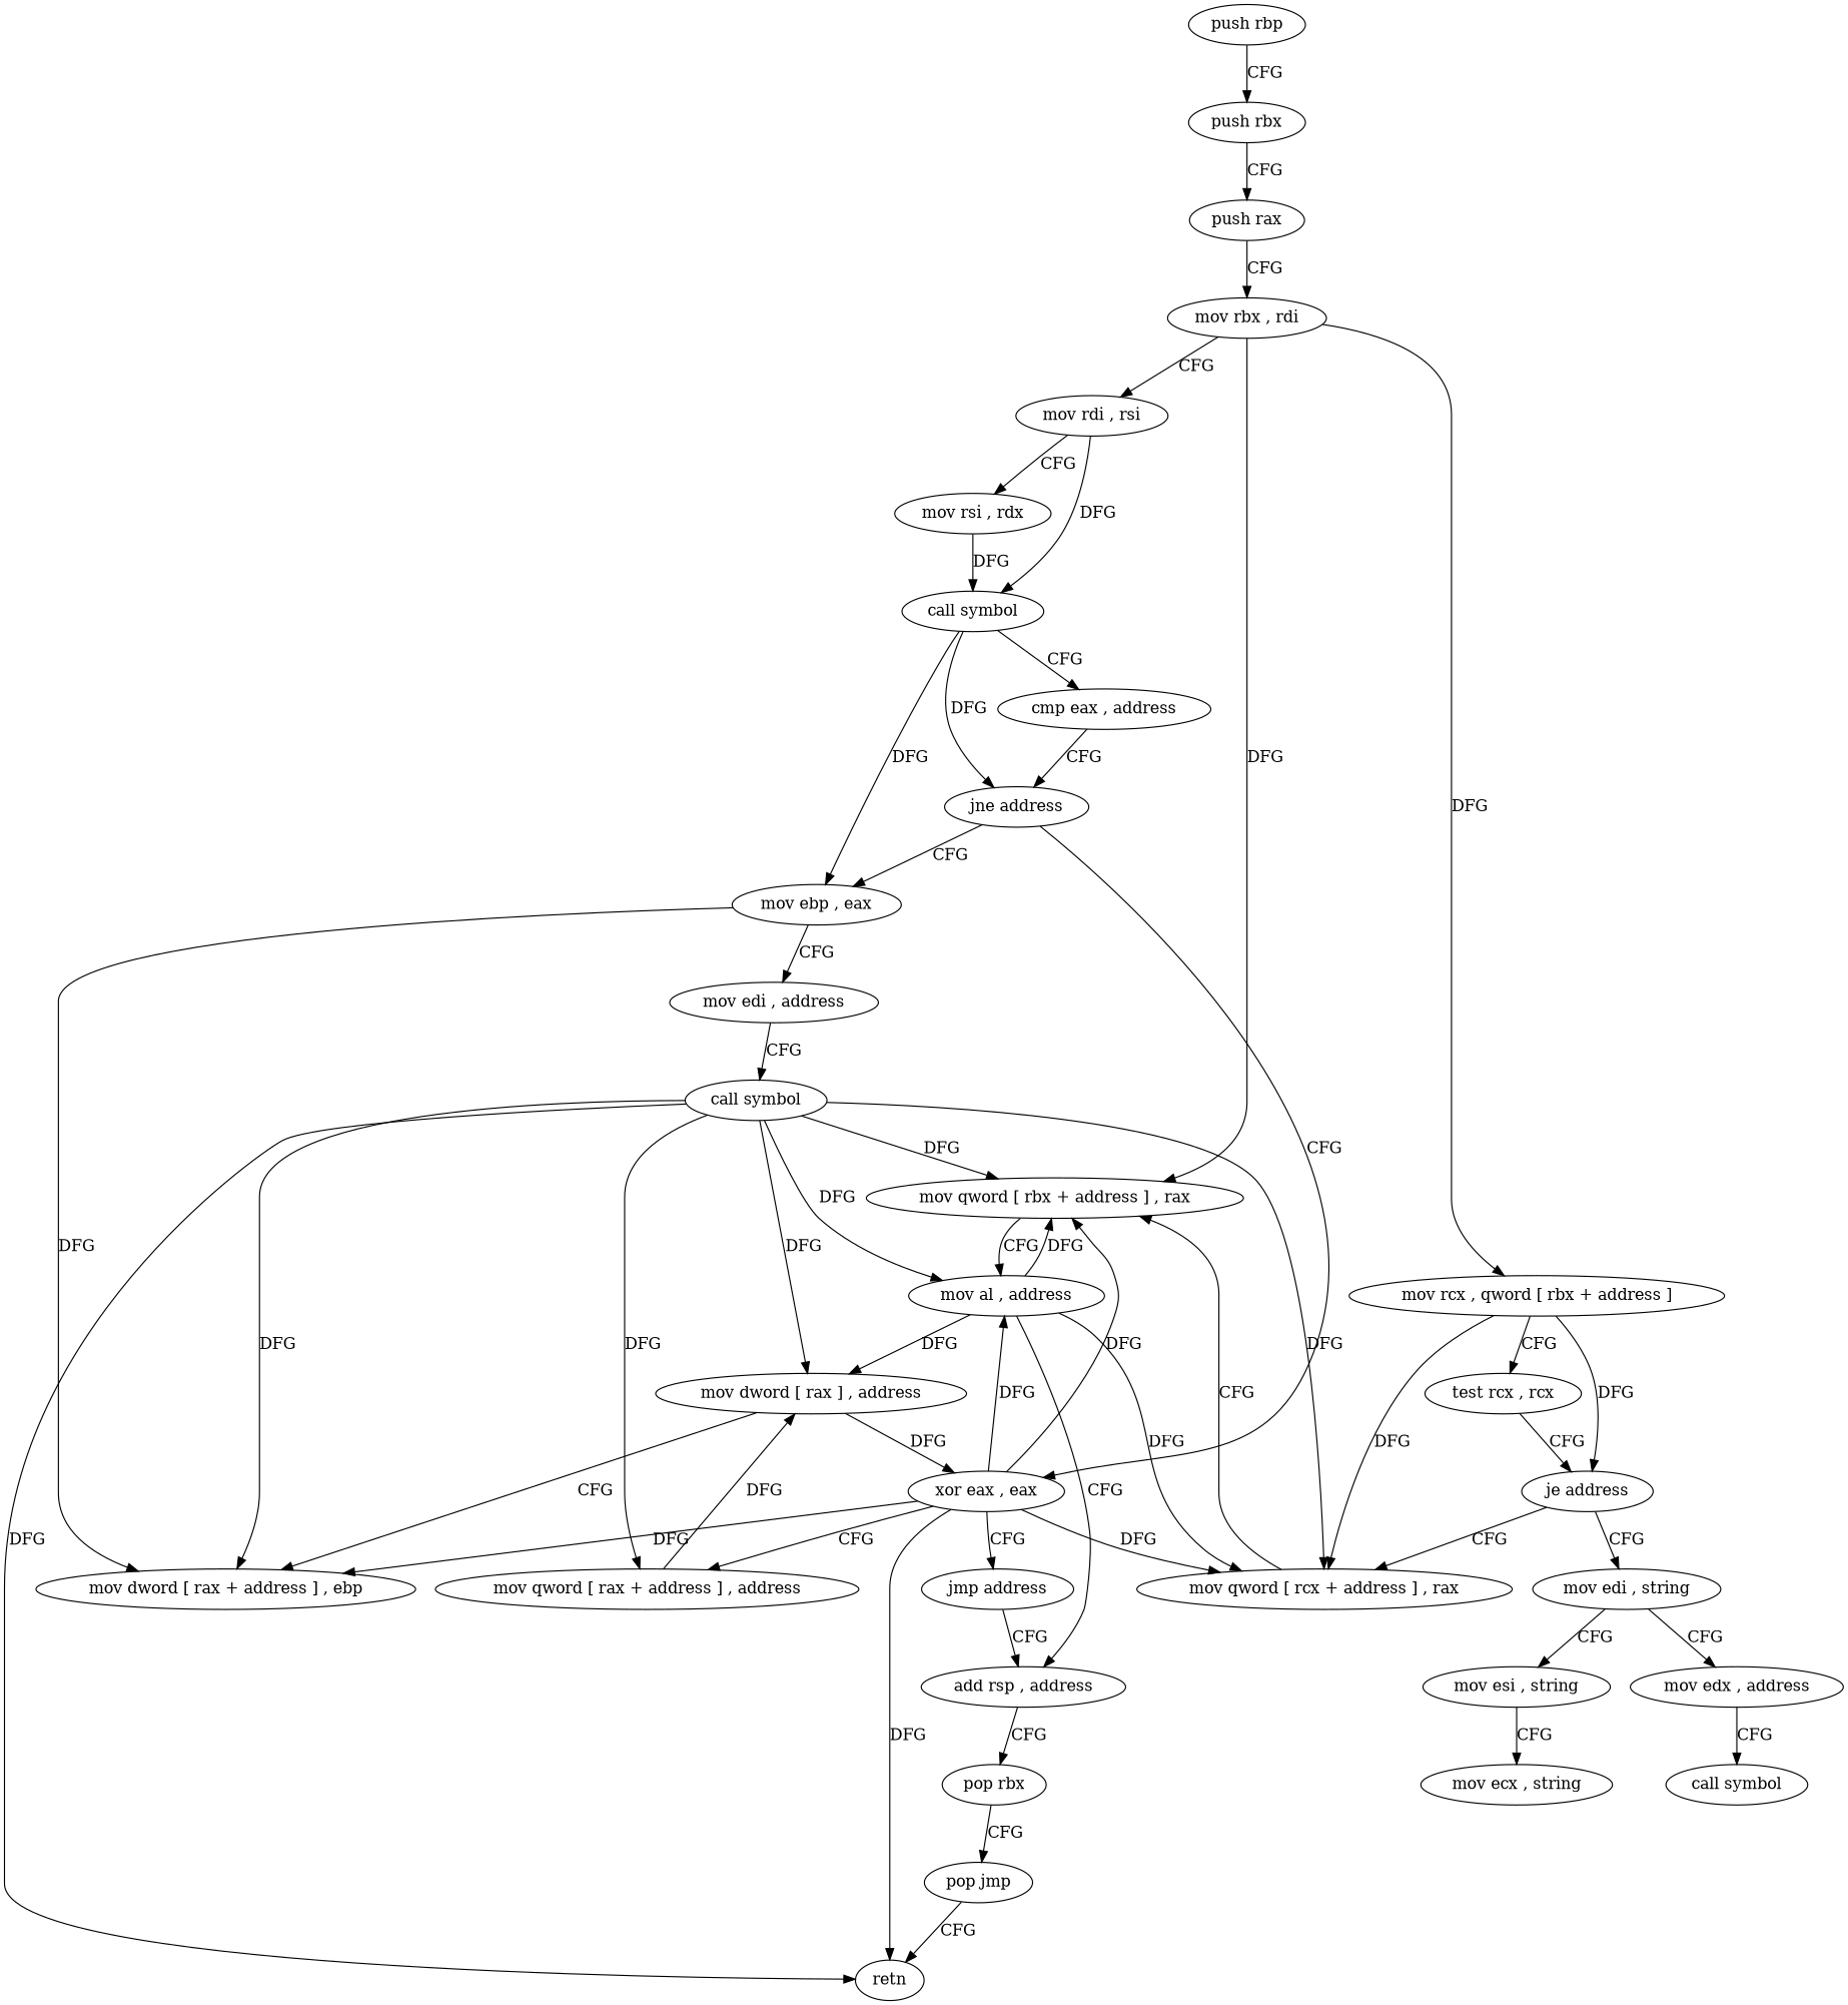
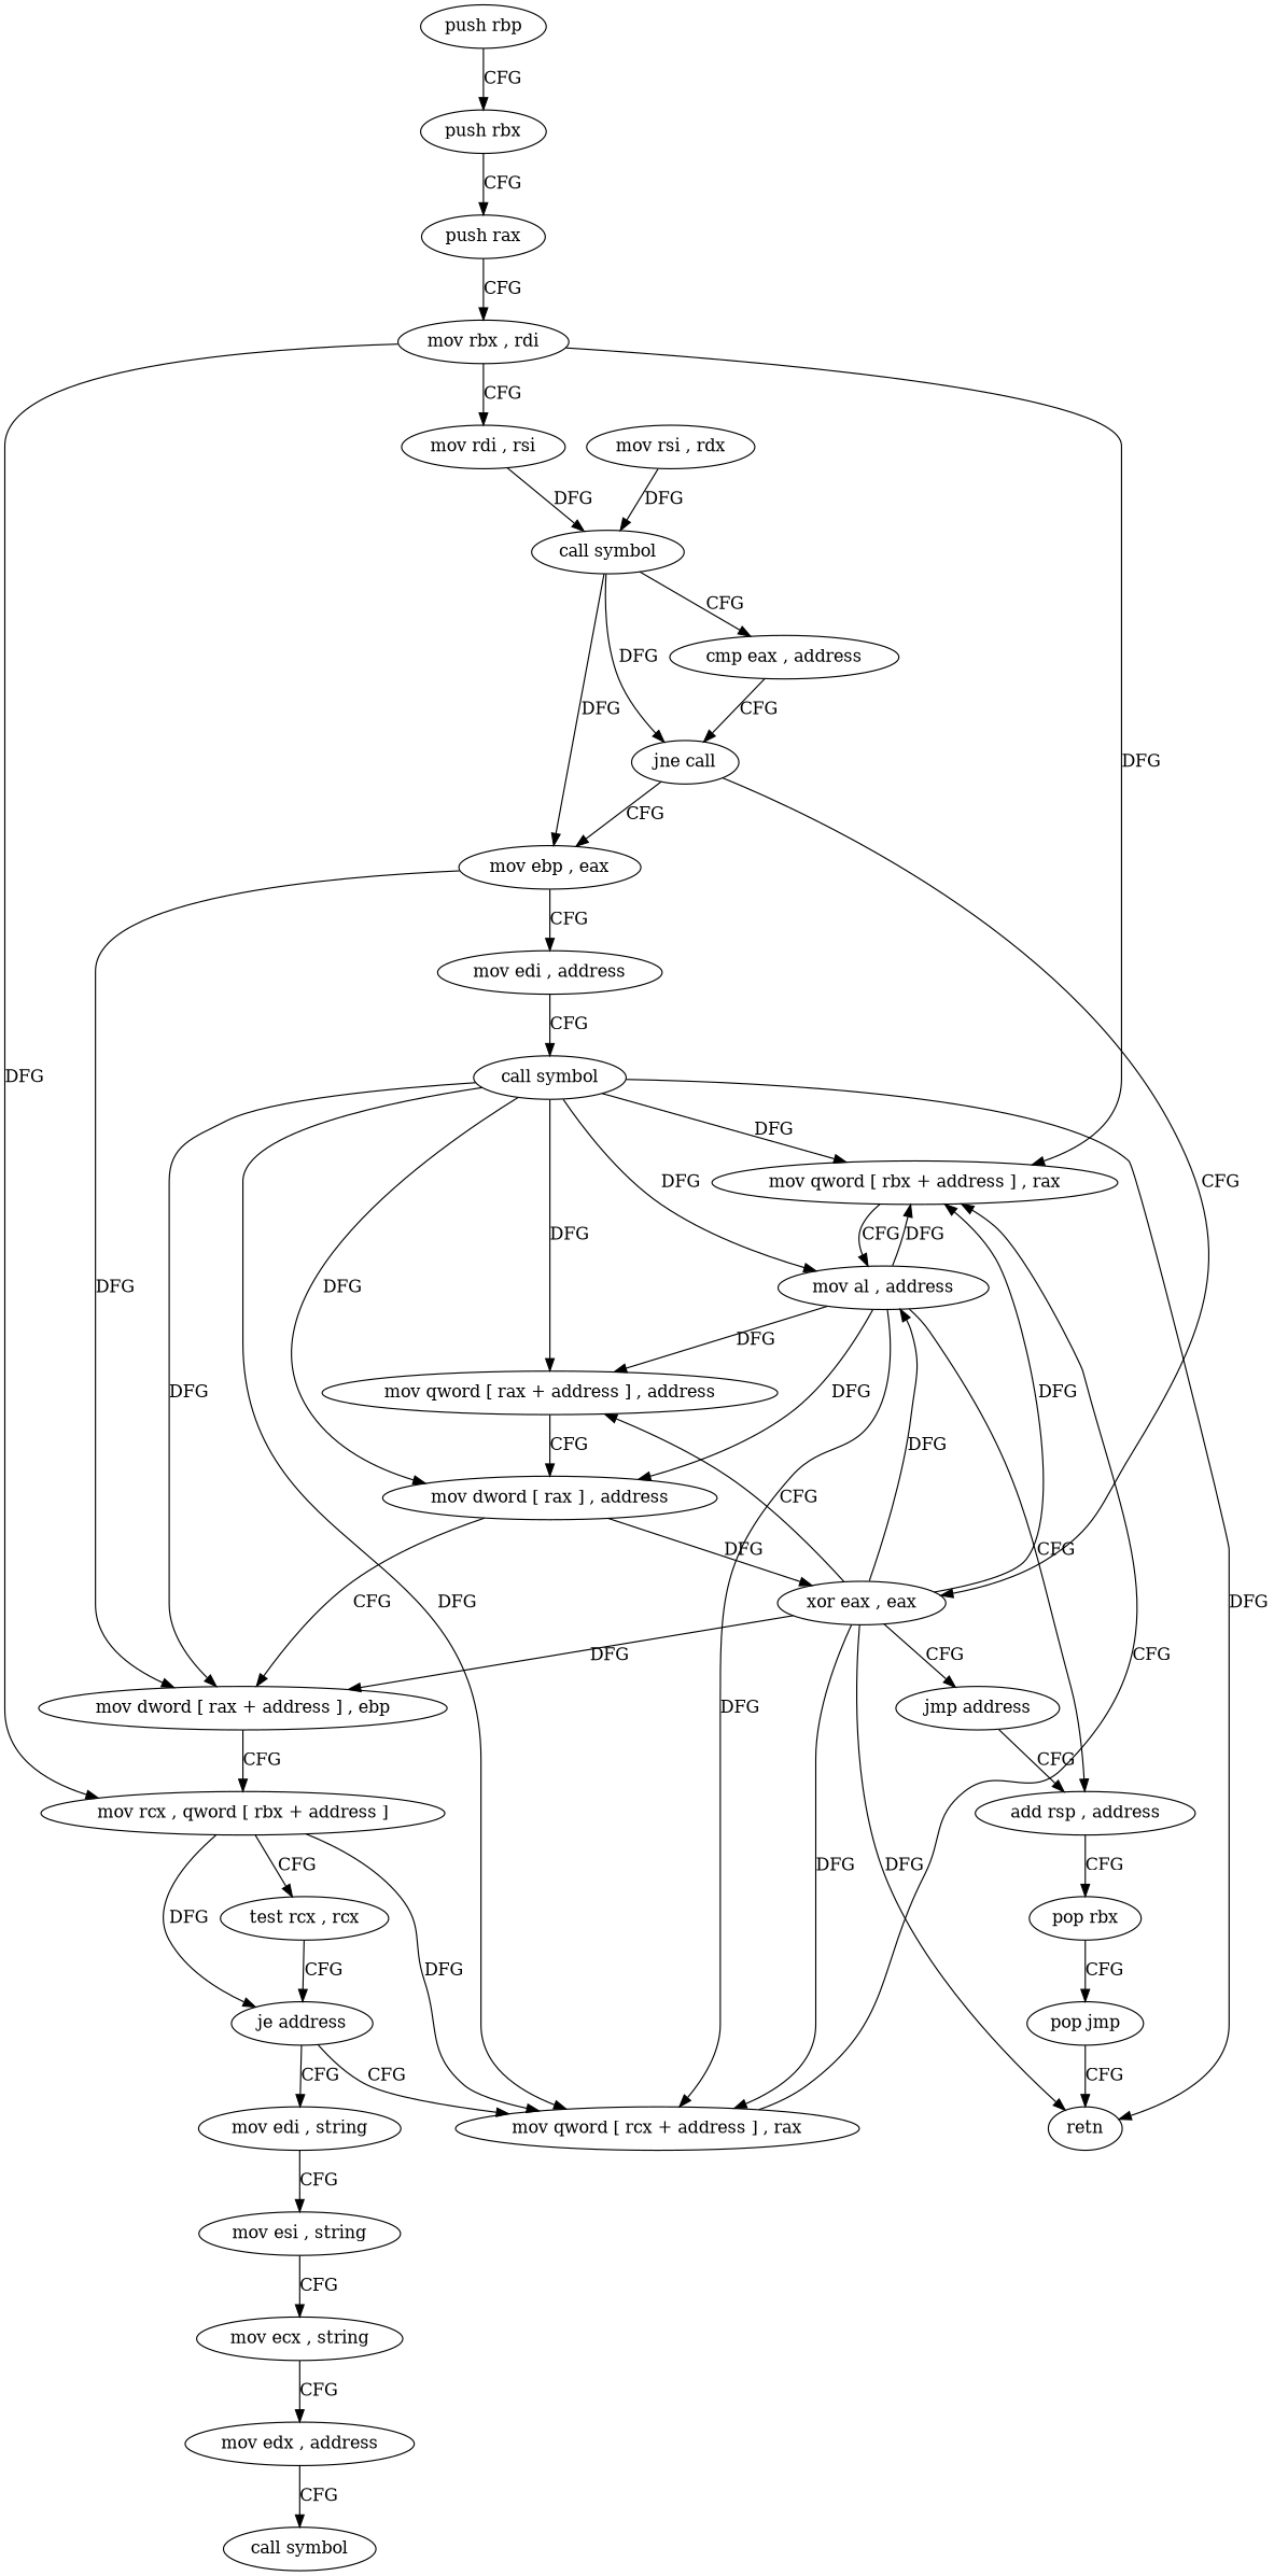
  digraph {
    n1 [label="push rbp"]
    n2 [label="push rbx"]
    n3 [label="push rax"]
    n4 [label="mov rbx , rdi"]
    n5 [label="mov rdi , rsi"]
    n6 [label="mov rcx , qword [ rbx + address ]"]
    n7 [label="mov qword [ rbx + address ] , rax"]
    n8 [label="mov rsi , rdx"]
    n9 [label="call symbol"]
    n10 [label="mov qword [ rcx + address ] , rax"]
    n11 [label="test rcx , rcx"]
    n12 [label="je address"]
    n13 [label="mov al , address"]
    n14 [label="cmp eax , address"]
-   n15 [label="jne address"]
+   n15 [label="jne call"]
    n16 [label="mov ebp , eax"]
    n17 [label="xor eax , eax"]
    n18 [label="mov edi , address"]
    n19 [label="mov dword [ rax + address ] , ebp"]
    n20 [label="mov qword [ rax + address ] , address"]
    n21 [label="jmp address"]
    n22 [label=retn]
    n23 [label="call symbol"]
    n24 [label="mov dword [ rax ] , address"]
    n25 [label="add rsp , address"]
    n26 [label="mov edi , string"]
    n27 [label="mov esi , string"]
    n28 [label="mov ecx , string"]
    n29 [label="pop rbx"]
    n30 [label="pop jmp"]
    n31 [label="mov edx , address"]
    n32 [label="call symbol"]
    n1 -> n2 [label=CFG]
    n2 -> n3 [label=CFG]
    n3 -> n4 [label=CFG]
    n4 -> n5 [label=CFG]
    n4 -> n6 [label=DFG]
    n4 -> n7 [label=DFG]
-   n5 -> n8 [label=CFG]
    n5 -> n9 [label=DFG]
    n6 -> n10 [label=DFG]
    n6 -> n11 [label=CFG]
    n6 -> n12 [label=DFG]
    n7 -> n13 [label=CFG]
    n8 -> n9 [label=DFG]
    n9 -> n14 [label=CFG]
    n9 -> n15 [label=DFG]
    n9 -> n16 [label=DFG]
    n10 -> n7 [label=CFG]
    n11 -> n12 [label=CFG]
    n12 -> n10 [label=CFG]
    n12 -> n26 [label=CFG]
    n13 -> n7 [label=DFG]
    n13 -> n10 [label=DFG]
+   n13 -> n20 [label=DFG]
    n13 -> n24 [label=DFG]
    n13 -> n25 [label=CFG]
    n14 -> n15 [label=CFG]
    n15 -> n16 [label=CFG]
    n15 -> n17 [label=CFG]
    n16 -> n18 [label=CFG]
    n16 -> n19 [label=DFG]
    n17 -> n7 [label=DFG]
    n17 -> n10 [label=DFG]
    n17 -> n13 [label=DFG]
    n17 -> n19 [label=DFG]
    n17 -> n20 [label=CFG]
    n17 -> n21 [label=CFG]
    n17 -> n22 [label=DFG]
    n18 -> n23 [label=CFG]
-   n20 -> n24 [label=DFG]
+   n19 -> n6 [label=CFG]
+   n20 -> n24 [label=CFG]
    n21 -> n25 [label=CFG]
    n23 -> n7 [label=DFG]
    n23 -> n10 [label=DFG]
    n23 -> n13 [label=DFG]
    n23 -> n19 [label=DFG]
    n23 -> n20 [label=DFG]
    n23 -> n22 [label=DFG]
    n23 -> n24 [label=DFG]
    n24 -> n17 [label=DFG]
    n24 -> n19 [label=CFG]
    n25 -> n29 [label=CFG]
    n26 -> n27 [label=CFG]
    n27 -> n28 [label=CFG]
-   n26 -> n31 [label=CFG]
+   n28 -> n31 [label=CFG]
    n29 -> n30 [label=CFG]
    n30 -> n22 [label=CFG]
    n31 -> n32 [label=CFG]
  }
